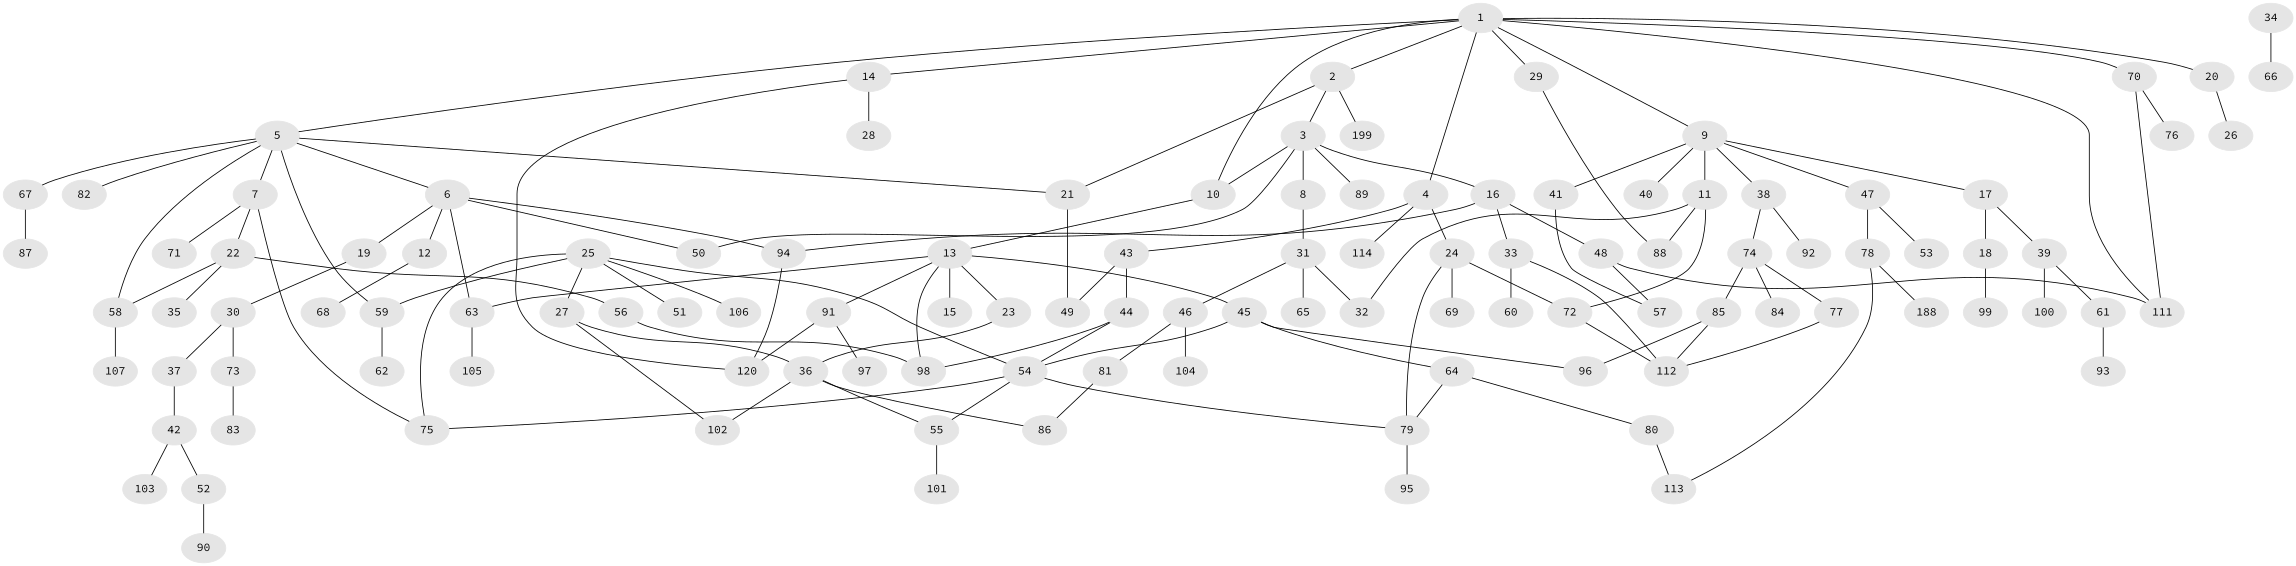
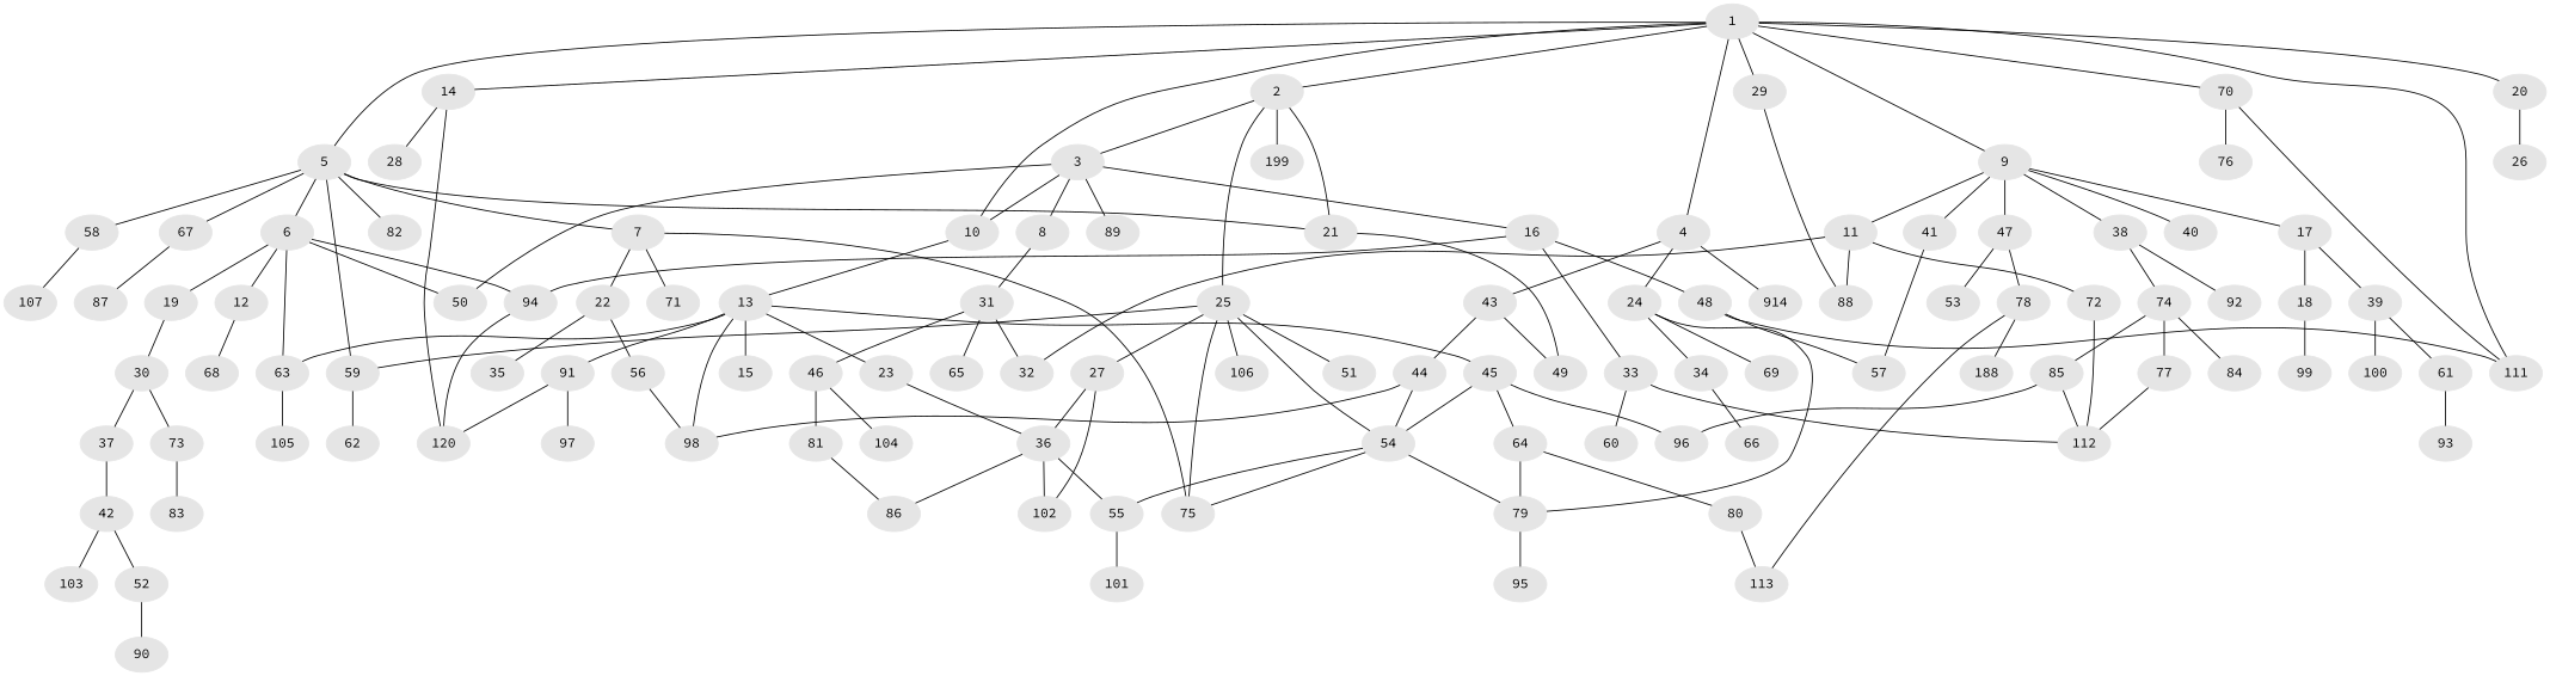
  graph {
    fontname="Source Code Pro"
    node [color=gray90 fontname="Source Code Pro" style=filled]
    edge [fontname="Source Code Pro"]
    1
    2
    4
    5
    9
    10
    14
    20
    29
    70
    111
    3
    21
    25
    n15 [label=199]
    24
    43
-   114
+   114 [label=914]
    6
    7
    58
    59
    67
    82
    11
    17
    38
    40
    41
    47
    13
    28
    n33 [label=120]
    26
    88
    76
    8
    16
    50
    89
    49
    75
    27
    51
    54
    106
    31
    94
    33
    48
    34
    69
    79
    44
    12
    19
    63
    22
    71
    107
    62
    87
    68
    30
    105
    35
    56
    32
    46
    65
    72
    18
    39
    74
    92
    57
    53
    78
    15
    23
    45
    91
    98
    112
    36
    64
    96
    97
    60
    99
    61
    100
    37
    73
    102
    55
    86
    66
    95
    42
    83
    81
    104
    101
    52
    103
    77
    84
    85
    93
    90
    80
    n113 [label=188]
    113
    1 -- 2
    1 -- 4
    1 -- 5
    1 -- 9
    1 -- 10
    1 -- 14
    1 -- 20
    1 -- 29
    1 -- 70
    1 -- 111
    2 -- 3
    2 -- 21
+   2 -- 25
    2 -- n15
    4 -- 24
    4 -- 43
    4 -- 114
    5 -- 21
    5 -- 6
    5 -- 7
    5 -- 58
    5 -- 59
    5 -- 67
    5 -- 82
    9 -- 11
    9 -- 17
    9 -- 38
    9 -- 40
    9 -- 41
    9 -- 47
    10 -- 13
    14 -- 28
    14 -- n33
    20 -- 26
    29 -- 88
    70 -- 111
    70 -- 76
    3 -- 10
    3 -- 8
    3 -- 16
    3 -- 50
    3 -- 89
    21 -- 49
    25 -- 59
    25 -- 75
    25 -- 27
    25 -- 51
    25 -- 54
    25 -- 106
-   24 -- 72
+   24 -- 34
    24 -- 69
    24 -- 79
    43 -- 49
    43 -- 44
    6 -- 50
    6 -- 94
    6 -- 12
    6 -- 19
    6 -- 63
    7 -- 75
    7 -- 22
    7 -- 71
    58 -- 107
    59 -- 62
    67 -- 87
    11 -- 88
    11 -- 32
    11 -- 72
    17 -- 18
    17 -- 39
    38 -- 74
    38 -- 92
    41 -- 57
    47 -- 53
    47 -- 78
    13 -- 63
    13 -- 15
    13 -- 23
    13 -- 45
    13 -- 91
    13 -- 98
    8 -- 31
    16 -- 94
    16 -- 33
    16 -- 48
    27 -- 36
    27 -- 102
    54 -- 75
    54 -- 79
    54 -- 55
    31 -- 32
    31 -- 46
    31 -- 65
    94 -- n33
    33 -- 112
    33 -- 60
    48 -- 111
    48 -- 57
    34 -- 66
    79 -- 95
    44 -- 54
    44 -- 98
    12 -- 68
    19 -- 30
    63 -- 105
-   22 -- 58
    22 -- 35
    22 -- 56
    30 -- 37
    30 -- 73
    56 -- 98
    46 -- 81
    46 -- 104
    72 -- 112
    18 -- 99
    39 -- 61
    39 -- 100
    74 -- 77
    74 -- 84
    74 -- 85
    78 -- n113
    78 -- 113
    23 -- 36
    45 -- 54
    45 -- 64
    45 -- 96
    91 -- n33
    91 -- 97
    36 -- 102
    36 -- 55
    36 -- 86
    64 -- 79
    64 -- 80
    61 -- 93
    37 -- 42
    73 -- 83
    55 -- 101
    42 -- 52
    42 -- 103
    81 -- 86
    52 -- 90
    77 -- 112
    85 -- 112
    85 -- 96
    80 -- 113
  }
